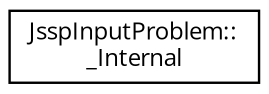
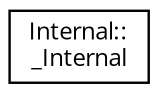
  digraph {
    rankdir=TB
    fontname="Open Sans"
-   n1 [color=black fillcolor=white fontname="Open Sans" fontsize=10 height=0.2 label="JsspInputProblem::\l_Internal" shape=record style=filled width=0.4]
+   n1 [color=black fillcolor=white fontname="Open Sans" fontsize=10 height=0.2 label="Internal::\l_Internal" shape=record style=filled width=0.4]
  }
